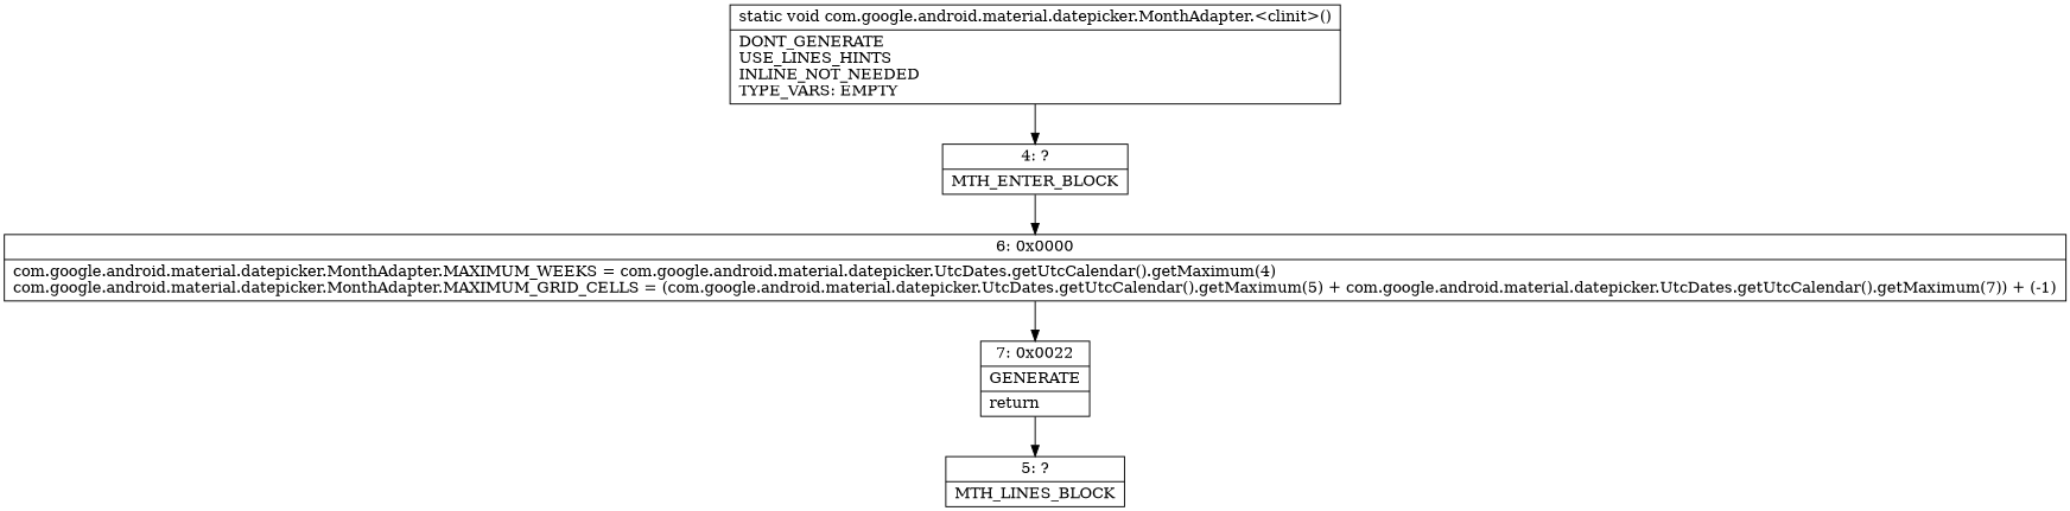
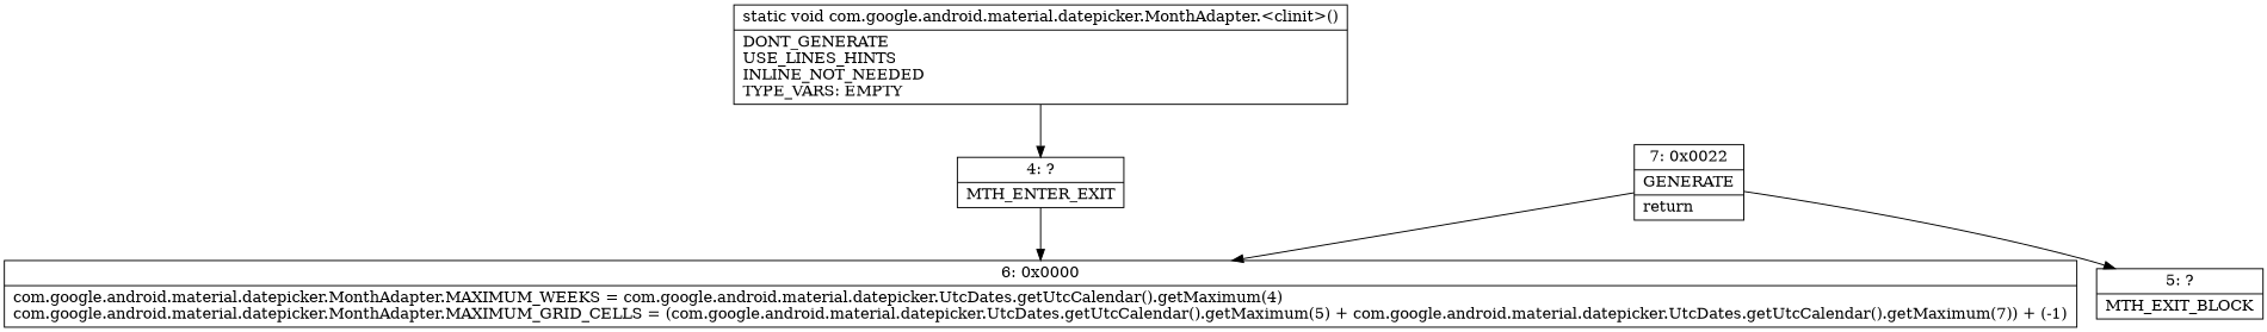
  digraph {
    node [shape=record]
-   n1 [label="{4\:\ ?|MTH_ENTER_BLOCK\l}"]
+   n1 [label="{4\:\ ?|MTH_ENTER_EXIT\l}"]
    n2 [label="{6\:\ 0x0000|com.google.android.material.datepicker.MonthAdapter.MAXIMUM_WEEKS = com.google.android.material.datepicker.UtcDates.getUtcCalendar().getMaximum(4)\lcom.google.android.material.datepicker.MonthAdapter.MAXIMUM_GRID_CELLS = (com.google.android.material.datepicker.UtcDates.getUtcCalendar().getMaximum(5) + com.google.android.material.datepicker.UtcDates.getUtcCalendar().getMaximum(7)) + (\-1)\l}"]
    n3 [label="{7\:\ 0x0022|GENERATE\l|return\l}"]
-   n4 [label="{5\:\ ?|MTH_LINES_BLOCK\l}"]
+   n4 [label="{5\:\ ?|MTH_EXIT_BLOCK\l}"]
    n5 [label="{static void com.google.android.material.datepicker.MonthAdapter.\<clinit\>()  | DONT_GENERATE\lUSE_LINES_HINTS\lINLINE_NOT_NEEDED\lTYPE_VARS: EMPTY\l}"]
    n1 -> n2
-   n2 -> n3
+   n3 -> n2
    n3 -> n4
    n5 -> n1
  }
